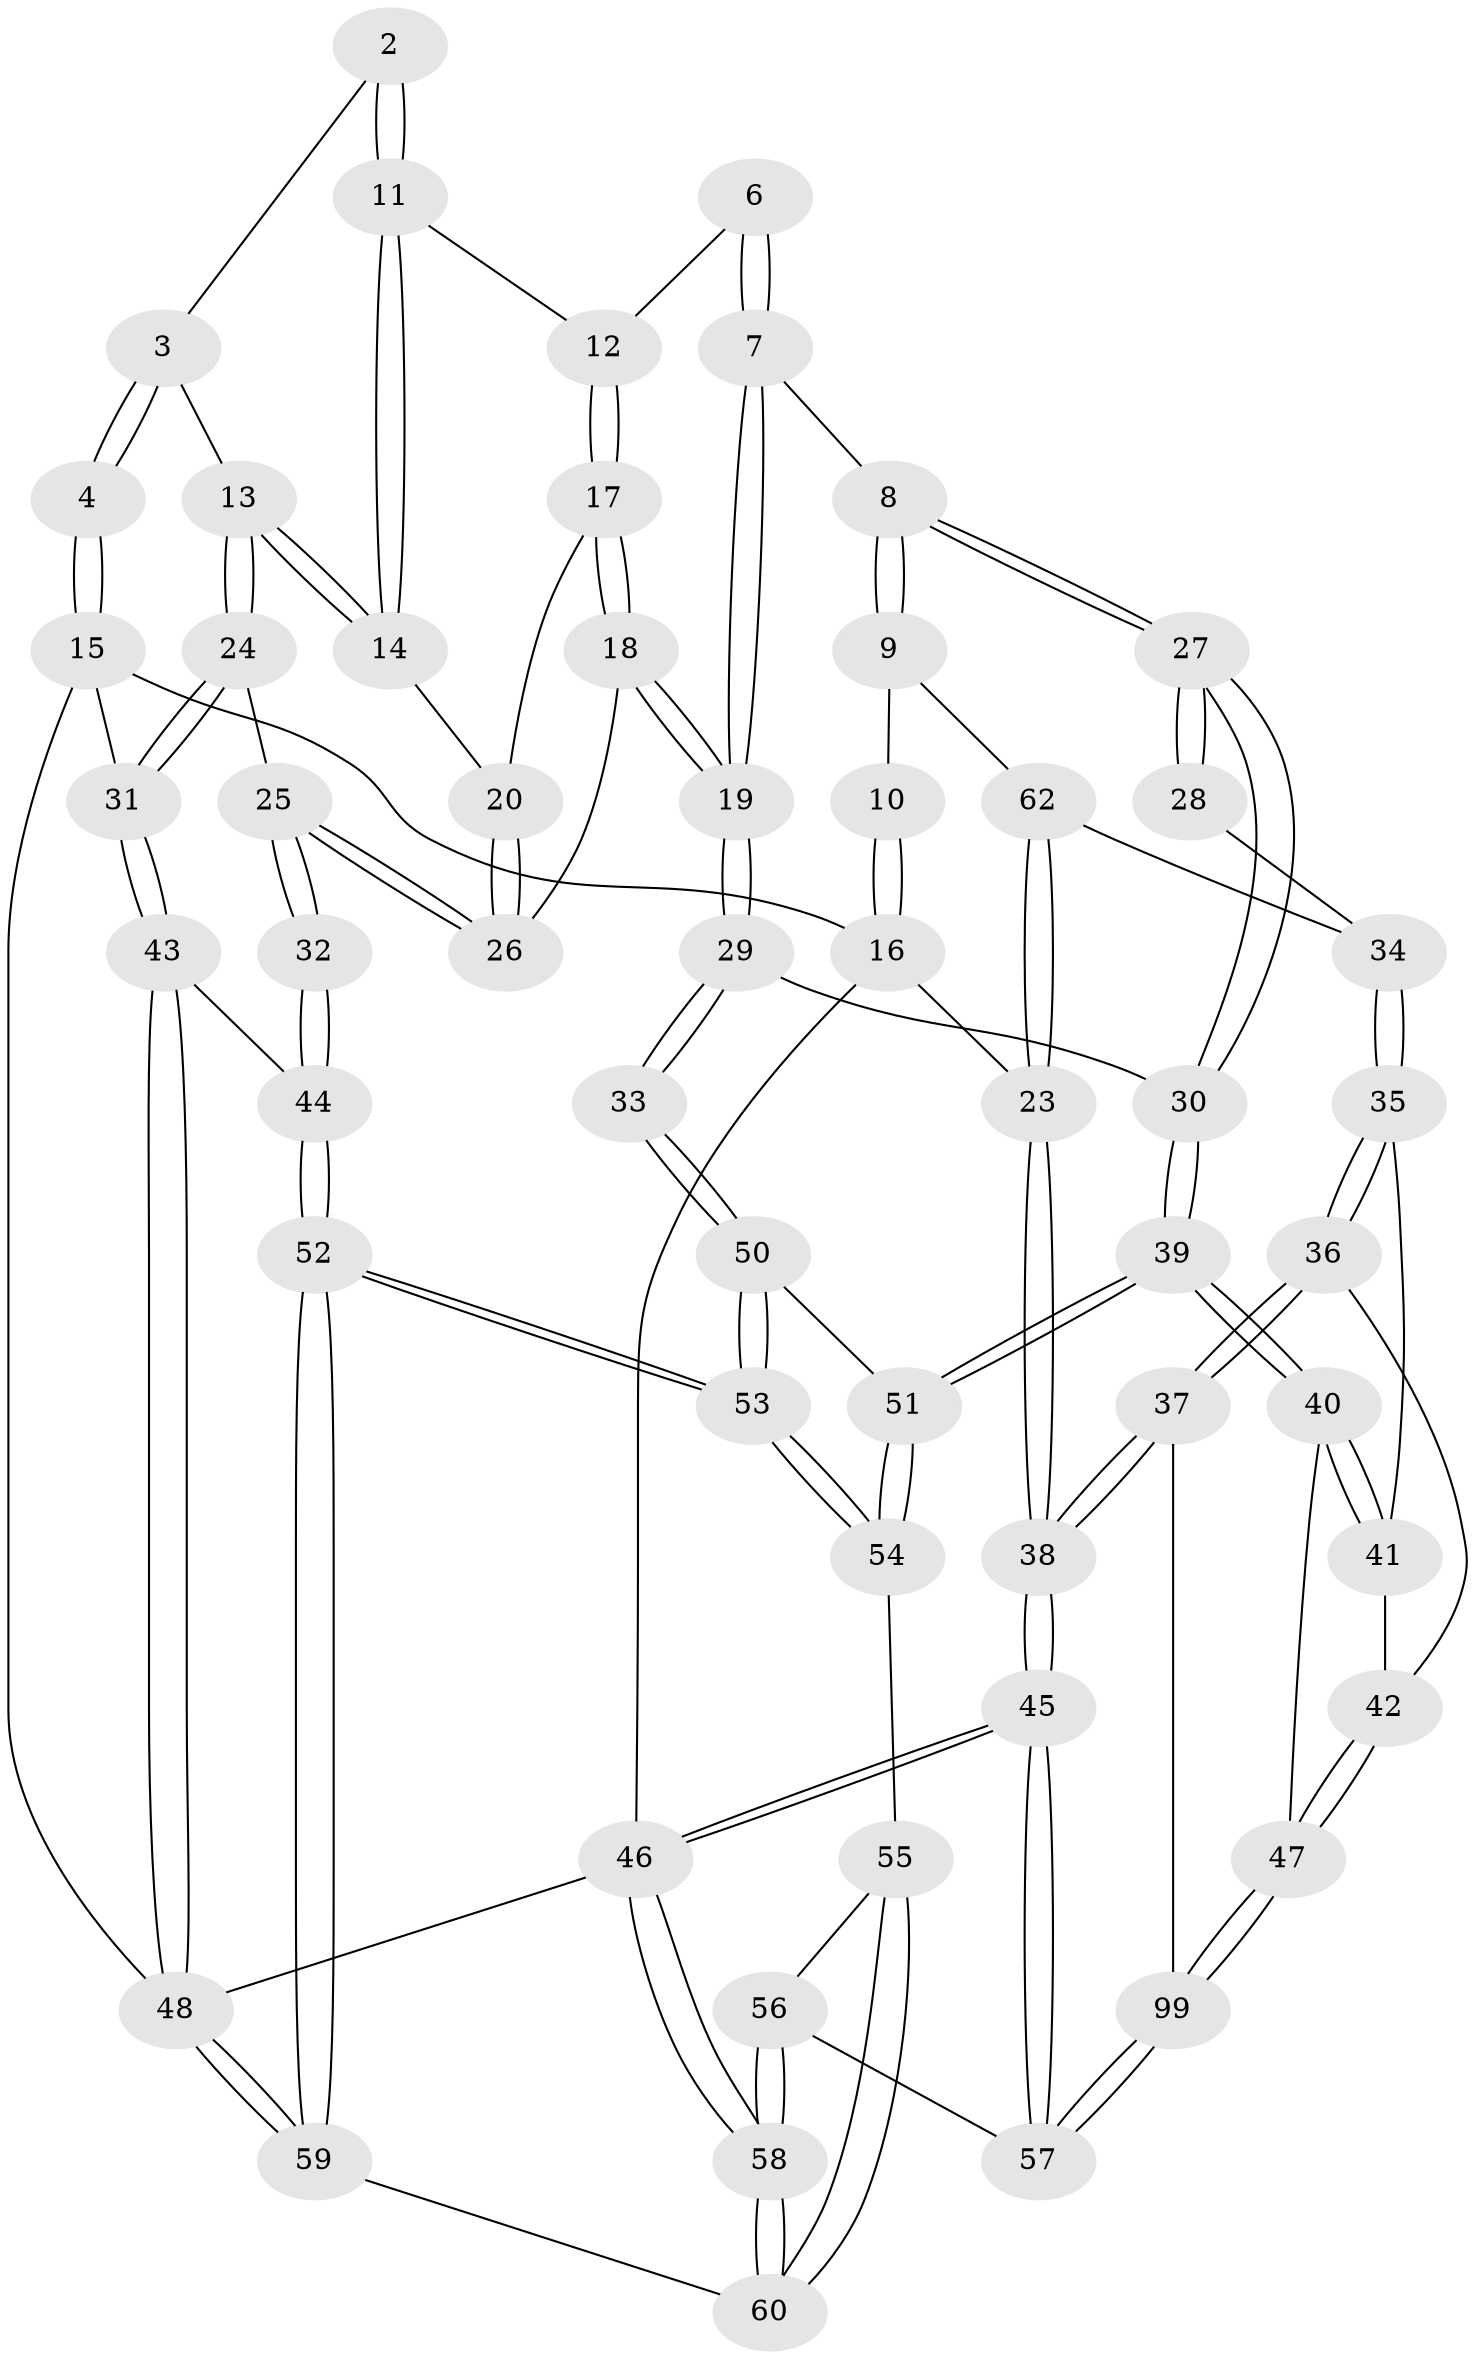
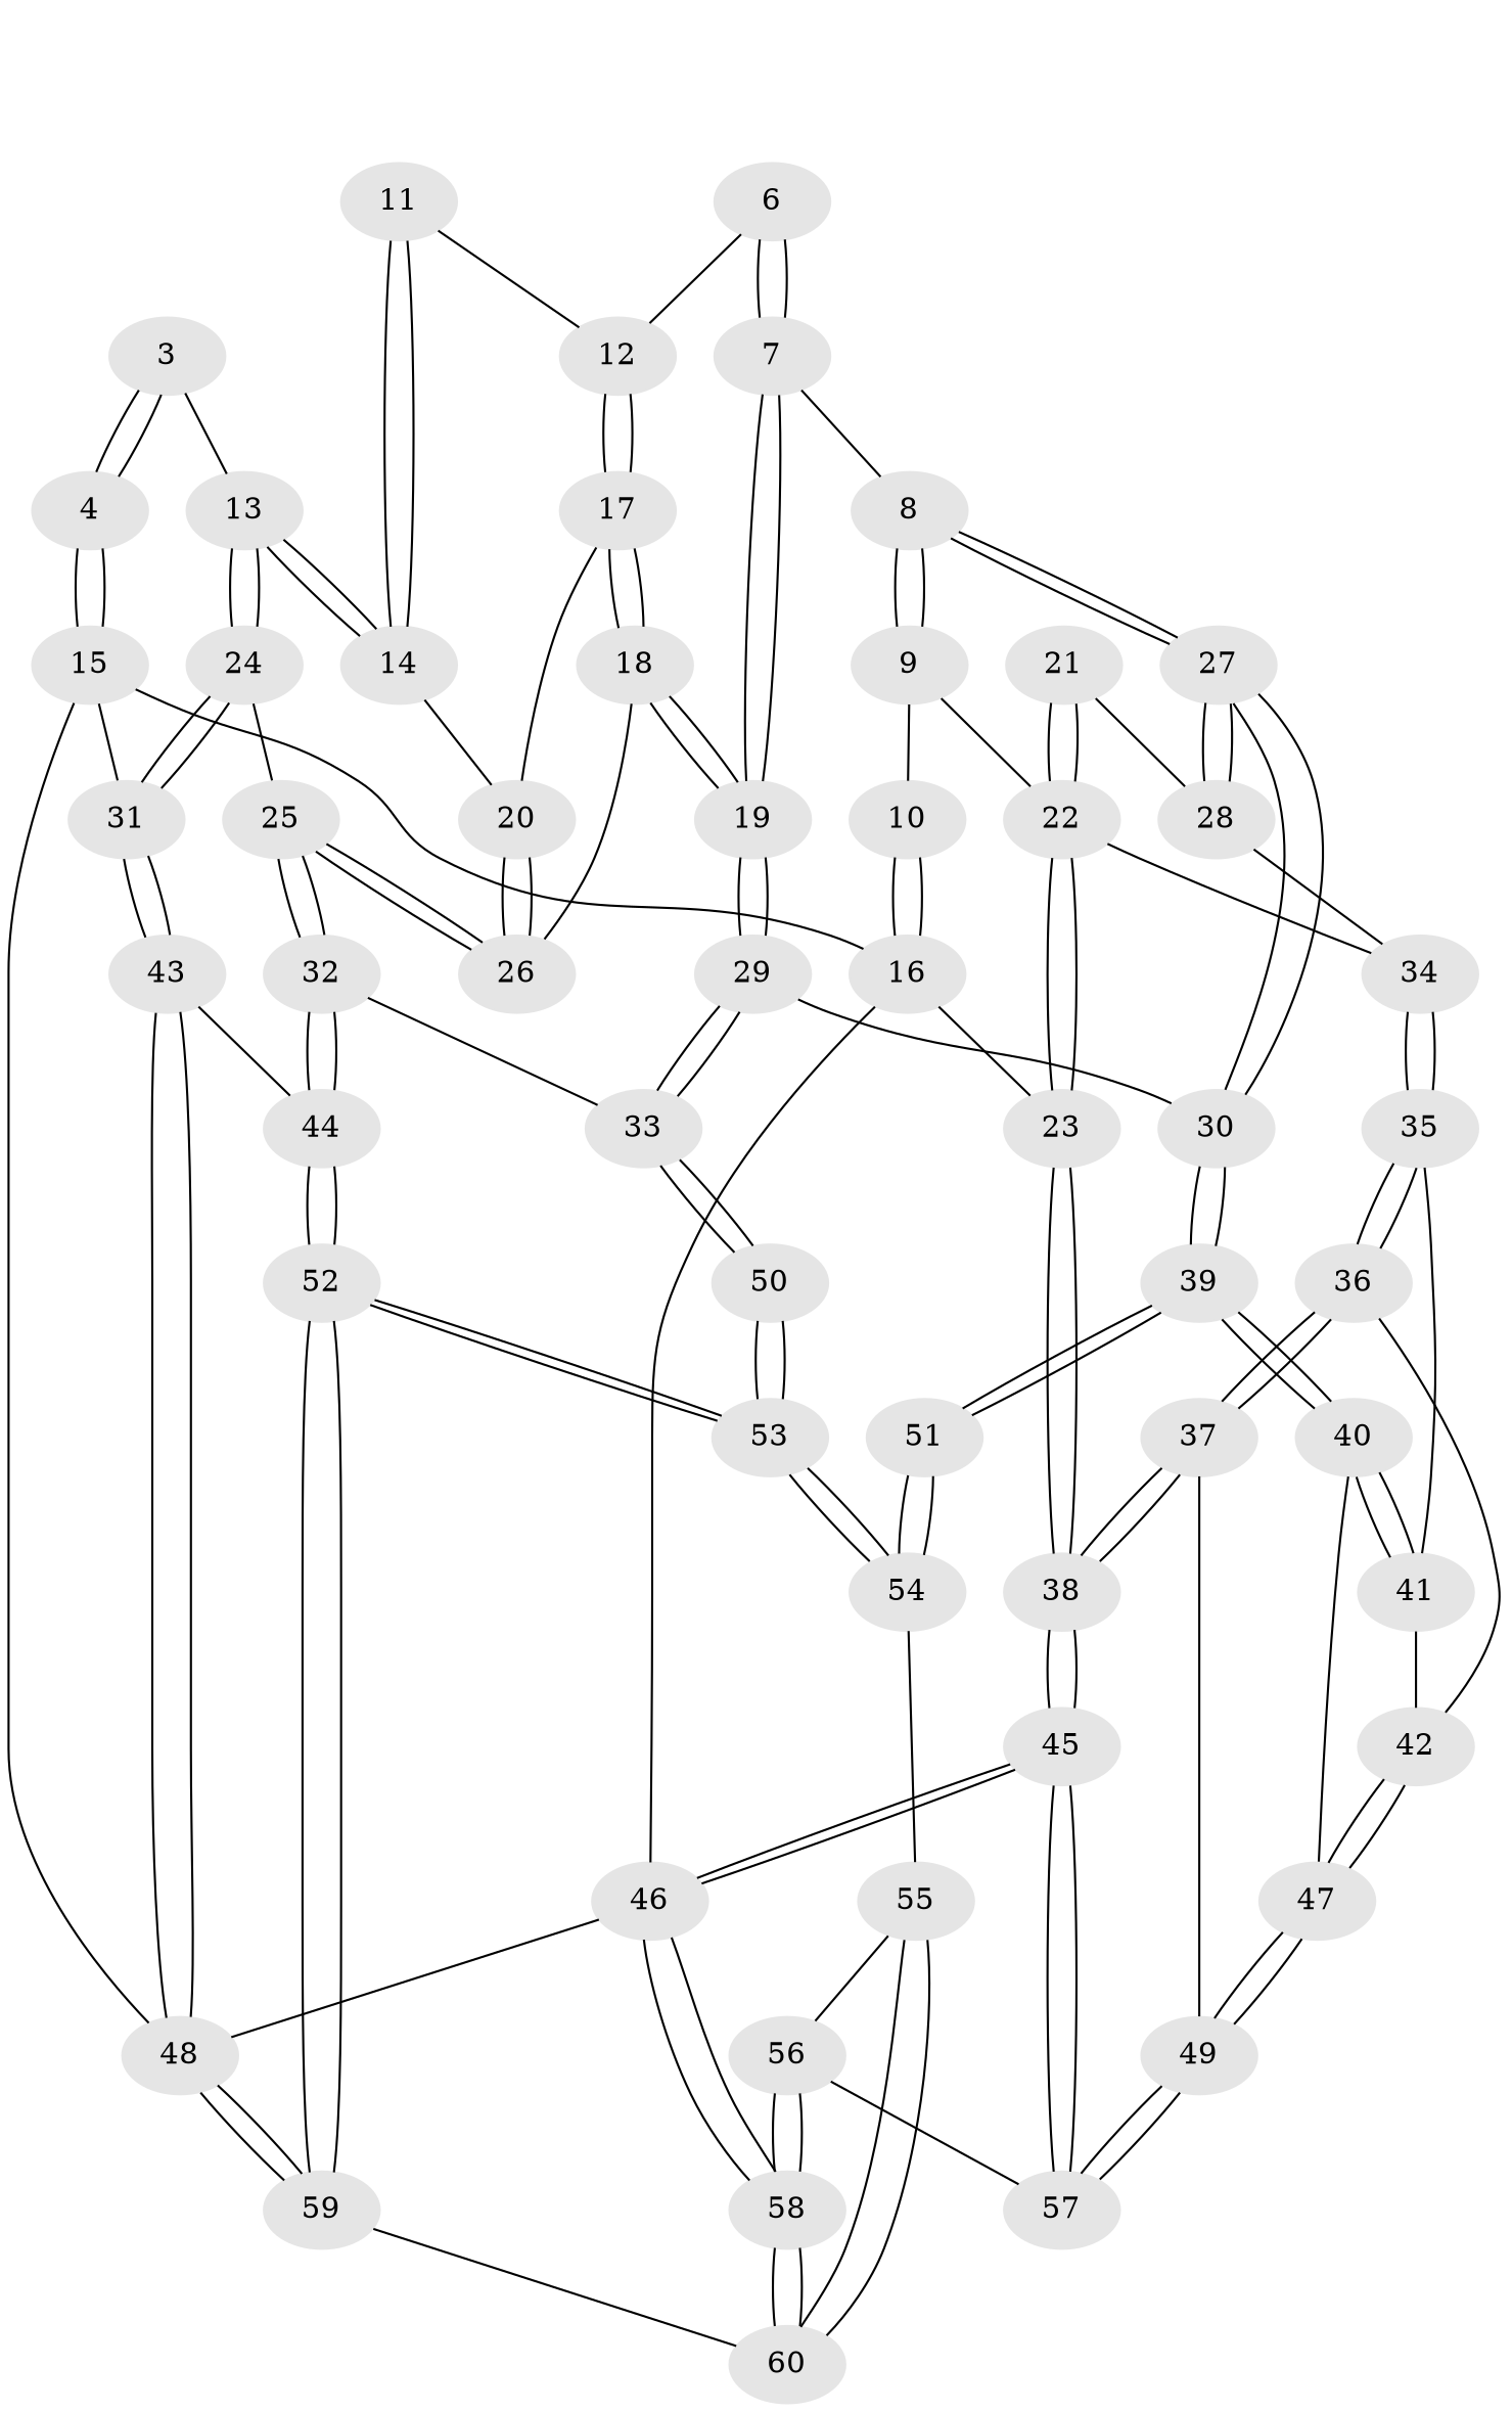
  graph {
    node [color=gray90 style=filled]
-   2
    3
    11
    6
    7
    12
    4
    13
    14
    15
    24
    16
    31
    48
    10
    8
    19
    17
    9
    27
    29
-   22 [label=62]
+   22
    28
    30
+   21
    23
    46
    20
    18
    25
    26
    43
    59
    38
    58
    33
    34
    35
    45
    32
    44
    39
    50
    40
    51
    52
    53
    36
    41
    37
    42
-   49 [label=99]
+   49
    47
    57
    54
    60
    55
    56
-   2 -- 3
-   2 -- 11
-   2 -- 11
    3 -- 4
    3 -- 4
    3 -- 13
    11 -- 12
    11 -- 14
    11 -- 14
    6 -- 7
    6 -- 7
    6 -- 12
    7 -- 8
    7 -- 19
    7 -- 19
    12 -- 17
    12 -- 17
    4 -- 15
    4 -- 15
    13 -- 14
    13 -- 14
    13 -- 24
    13 -- 24
    14 -- 20
    15 -- 16
    15 -- 31
    15 -- 48
    24 -- 31
    24 -- 31
    24 -- 25
    16 -- 23
    16 -- 46
    31 -- 43
    31 -- 43
    48 -- 59
    48 -- 59
    10 -- 16
    10 -- 16
    8 -- 9
    8 -- 9
    8 -- 27
    8 -- 27
    19 -- 29
    19 -- 29
    17 -- 20
    17 -- 18
    17 -- 18
    9 -- 10
    9 -- 22
    27 -- 28
    27 -- 28
    27 -- 30
    27 -- 30
    29 -- 30
    29 -- 33
    29 -- 33
    22 -- 23
    22 -- 23
    22 -- 34
    28 -- 34
    30 -- 39
    30 -- 39
+   21 -- 22
+   21 -- 22
+   21 -- 28
    23 -- 38
    23 -- 38
    46 -- 48
    46 -- 58
    46 -- 58
    20 -- 26
    20 -- 26
    18 -- 19
    18 -- 19
    18 -- 26
    25 -- 26
    25 -- 26
    25 -- 32
    25 -- 32
    43 -- 48
    43 -- 48
    43 -- 44
    59 -- 60
    38 -- 45
    38 -- 45
    58 -- 60
    58 -- 60
    33 -- 50
    33 -- 50
    34 -- 35
    34 -- 35
    35 -- 36
    35 -- 36
    35 -- 41
    45 -- 46
    45 -- 46
    45 -- 57
    45 -- 57
+   32 -- 33
    32 -- 44
    32 -- 44
    44 -- 52
    44 -- 52
    39 -- 40
    39 -- 40
    39 -- 51
    39 -- 51
-   50 -- 51
    50 -- 53
    50 -- 53
    40 -- 41
    40 -- 41
    40 -- 47
    51 -- 54
    51 -- 54
    52 -- 59
    52 -- 59
    52 -- 53
    52 -- 53
    53 -- 54
    53 -- 54
    36 -- 37
    36 -- 37
    36 -- 42
    41 -- 42
    37 -- 38
    37 -- 38
    37 -- 49
    42 -- 47
    42 -- 47
    49 -- 57
    49 -- 57
    47 -- 49
    47 -- 49
    54 -- 55
    55 -- 60
    55 -- 60
    55 -- 56
    56 -- 58
    56 -- 58
    56 -- 57
  }
